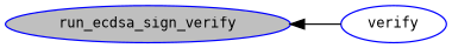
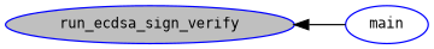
  digraph {
    rankdir=LR
    fontname="DejaVu Sans Mono"
    node [color=blue fontname="DejaVu Sans Mono" fontsize=10 shape=ellipse style=filled]
    n1 [fillcolor=grey75 fontcolor=black height=0.2 label=run_ecdsa_sign_verify width=0.4]
-   n2 [fillcolor=white height=0.2 label=verify width=0.4]
+   n2 [fillcolor=white height=0.2 label=main width=0.4]
    n1 -> n2 [color=black dir=back fontname="DejaVu Sans Mono" fontsize=10 labelfontname=Helvetica labelfontsize=10 style=solid]
  }
